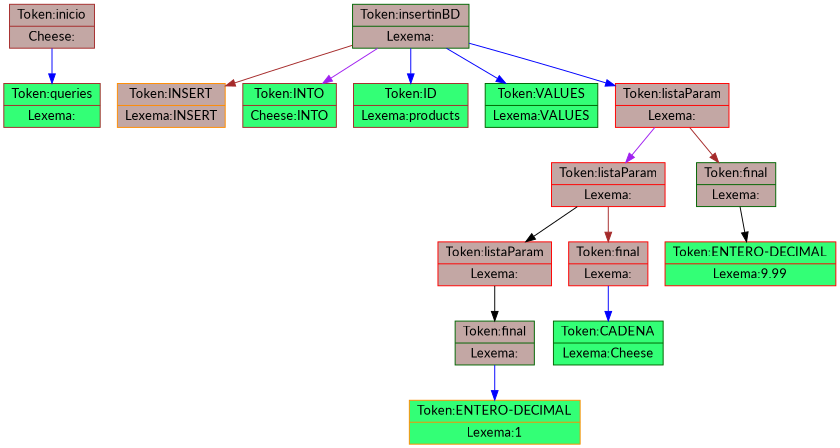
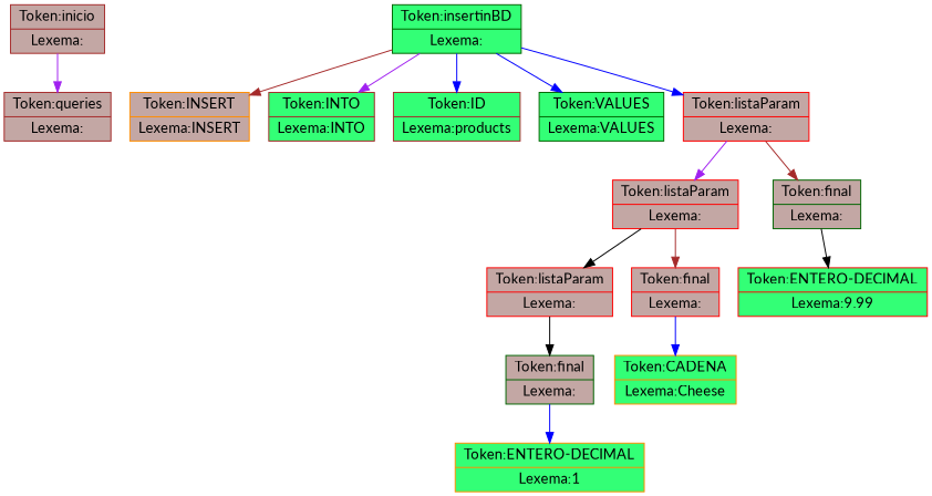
  digraph {
    fontname=Lato
    node [color=red fillcolor="#C3A7A4" fontname=Lato shape=record style=filled]
    edge [color=blue fontname=Lato]
-   n1 [color=brown label="{Token:inicio|Cheese:}"]
-   n2 [color=brown fillcolor="#33FF76" label="{Token:queries|Lexema:}"]
-   n3 [color=darkgreen label="{Token:insertinBD|Lexema:}"]
+   n1 [color=brown label="{Token:inicio|Lexema:}"]
+   n2 [color=brown label="{Token:queries|Lexema:}"]
+   n3 [color=darkgreen fillcolor="#33FF76" label="{Token:insertinBD|Lexema:}"]
    n4 [color=darkorange label="{Token:INSERT|Lexema:INSERT}"]
-   n5 [color=brown fillcolor="#33FF76" label="{Token:INTO|Cheese:INTO}"]
+   n5 [color=brown fillcolor="#33FF76" label="{Token:INTO|Lexema:INTO}"]
    n6 [color=brown fillcolor="#33FF76" label="{Token:ID|Lexema:products}"]
    n7 [color=darkgreen fillcolor="#33FF76" label="{Token:VALUES|Lexema:VALUES}"]
    n8 [label="{Token:listaParam|Lexema:}"]
    n9 [label="{Token:listaParam|Lexema:}"]
    n10 [color=darkgreen label="{Token:final|Lexema:}"]
    n11 [label="{Token:listaParam|Lexema:}"]
    n12 [label="{Token:final|Lexema:}"]
    n13 [fillcolor="#33FF76" label="{Token:ENTERO-DECIMAL|Lexema:9.99}"]
    n14 [color=darkgreen label="{Token:final|Lexema:}"]
-   n15 [color=darkgreen fillcolor="#33FF76" label="{Token:CADENA|Lexema:Cheese}"]
+   n15 [color=darkorange fillcolor="#33FF76" label="{Token:CADENA|Lexema:Cheese}"]
    n16 [color=darkorange fillcolor="#33FF76" label="{Token:ENTERO-DECIMAL|Lexema:1}"]
-   n1 -> n2
+   n1 -> n2 [color=purple]
    n3 -> n4 [color=brown]
    n3 -> n5 [color=purple]
    n3 -> n6
    n3 -> n7
    n3 -> n8
    n8 -> n9 [color=purple]
    n8 -> n10 [color=brown]
    n9 -> n11 [color=black]
    n9 -> n12 [color=brown]
    n10 -> n13 [color=black]
    n11 -> n14 [color=black]
    n12 -> n15
    n14 -> n16
  }
